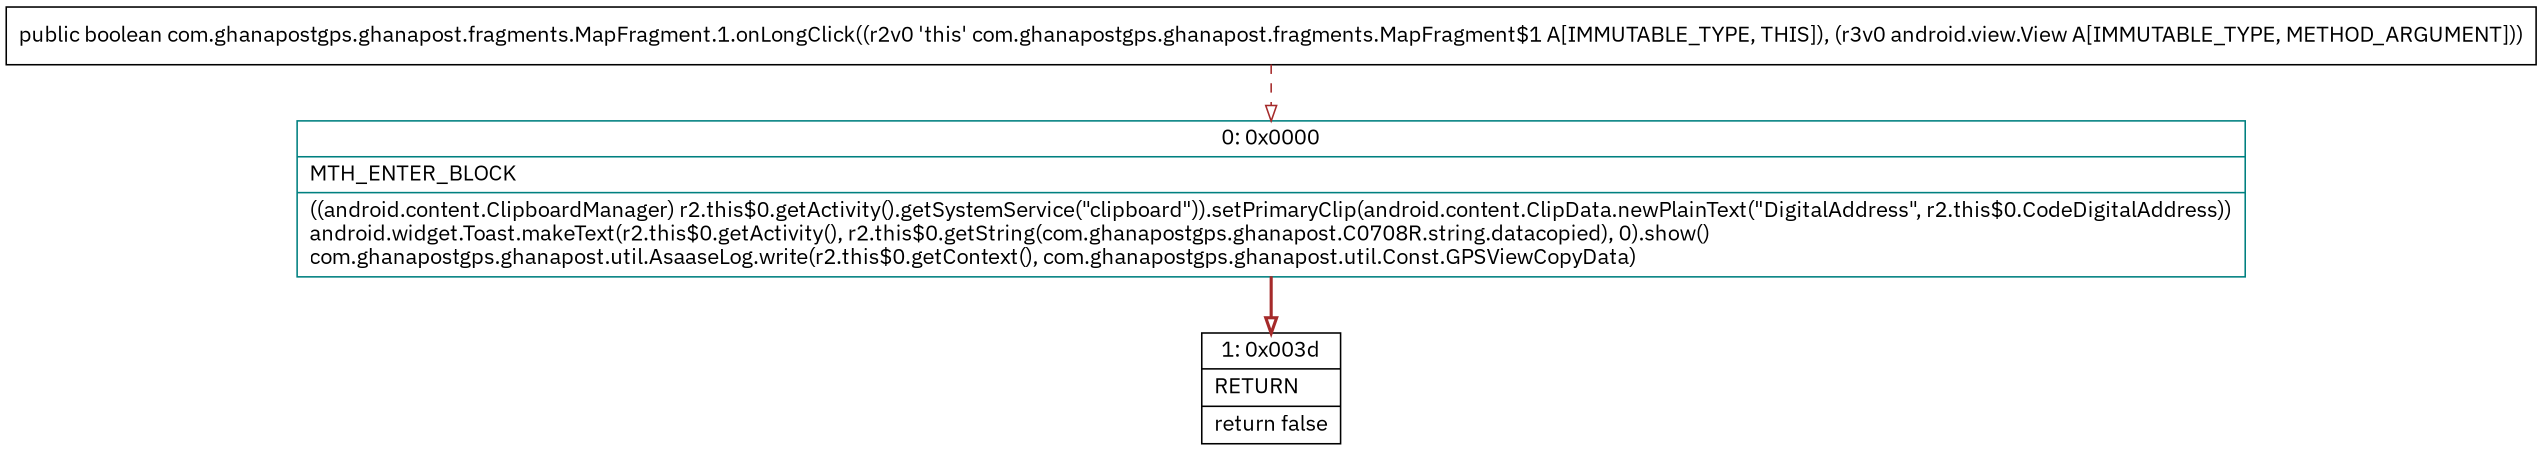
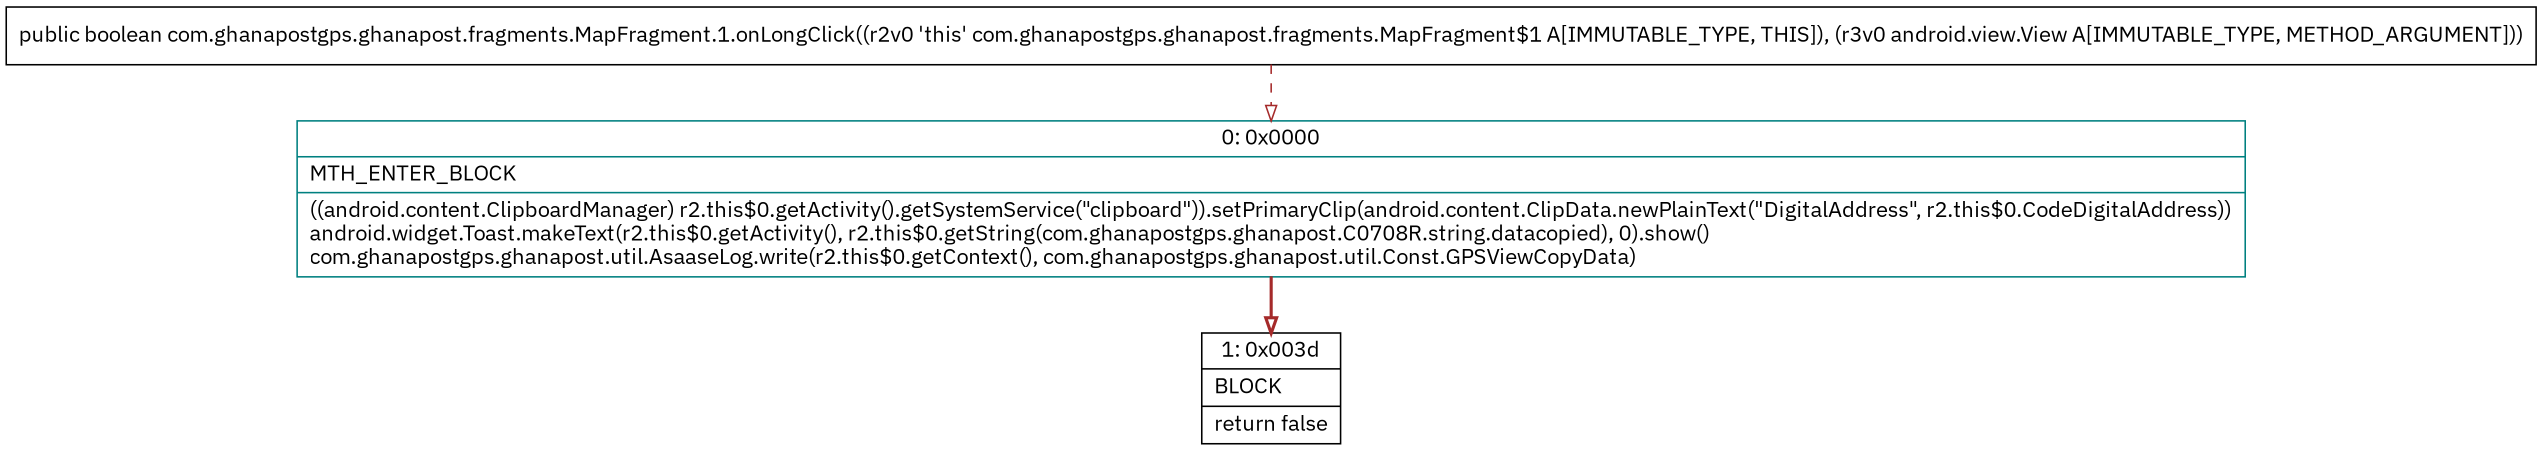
  digraph {
    fontname="IBM Plex Sans"
    node [shape=record color=black fontname="IBM Plex Sans"]
    edge [color=brown arrowhead=onormal fontname="IBM Plex Sans"]
    n1 [label="{0\:\ 0x0000|MTH_ENTER_BLOCK\l|((android.content.ClipboardManager) r2.this$0.getActivity().getSystemService(\"clipboard\")).setPrimaryClip(android.content.ClipData.newPlainText(\"DigitalAddress\", r2.this$0.CodeDigitalAddress))\landroid.widget.Toast.makeText(r2.this$0.getActivity(), r2.this$0.getString(com.ghanapostgps.ghanapost.C0708R.string.datacopied), 0).show()\lcom.ghanapostgps.ghanapost.util.AsaaseLog.write(r2.this$0.getContext(), com.ghanapostgps.ghanapost.util.Const.GPSViewCopyData)\l}" color=teal]
-   n2 [label="{1\:\ 0x003d|RETURN\l|return false\l}"]
+   n2 [label="{1\:\ 0x003d|BLOCK\l|return false\l}"]
    n3 [label="{public boolean com.ghanapostgps.ghanapost.fragments.MapFragment.1.onLongClick((r2v0 'this' com.ghanapostgps.ghanapost.fragments.MapFragment$1 A[IMMUTABLE_TYPE, THIS]), (r3v0 android.view.View A[IMMUTABLE_TYPE, METHOD_ARGUMENT])) }"]
    n1 -> n2 [style=bold]
    n3 -> n1 [style=dashed]
  }
